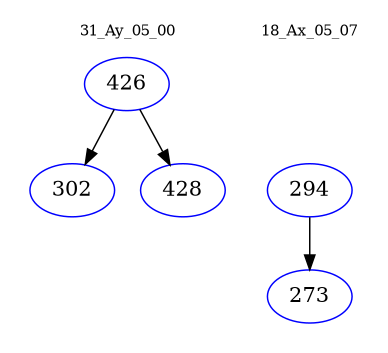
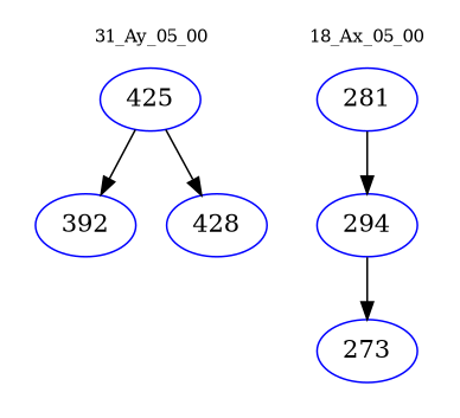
  digraph {
    node [color=blue]
    edge [color=black]
-   n1 [label=426]
-   n2 [label=302]
+   n1 [label=425]
+   n2 [label=392]
    n3 [label=428]
+   n4 [label=281]
    n5 [label=273]
    n6 [label=294]
    subgraph cluster_1 {
      color=white
      fontsize=10
      label="31_Ay_05_00"
      n1
      n2
      n3
    }
    subgraph cluster_2 {
      color=white
      fontsize=10
-     label="18_Ax_05_07"
+     label="18_Ax_05_00"
+     n4
      n5
      n6
    }
    n1 -> n2
    n1 -> n3
+   n4 -> n6
    n6 -> n5
  }
